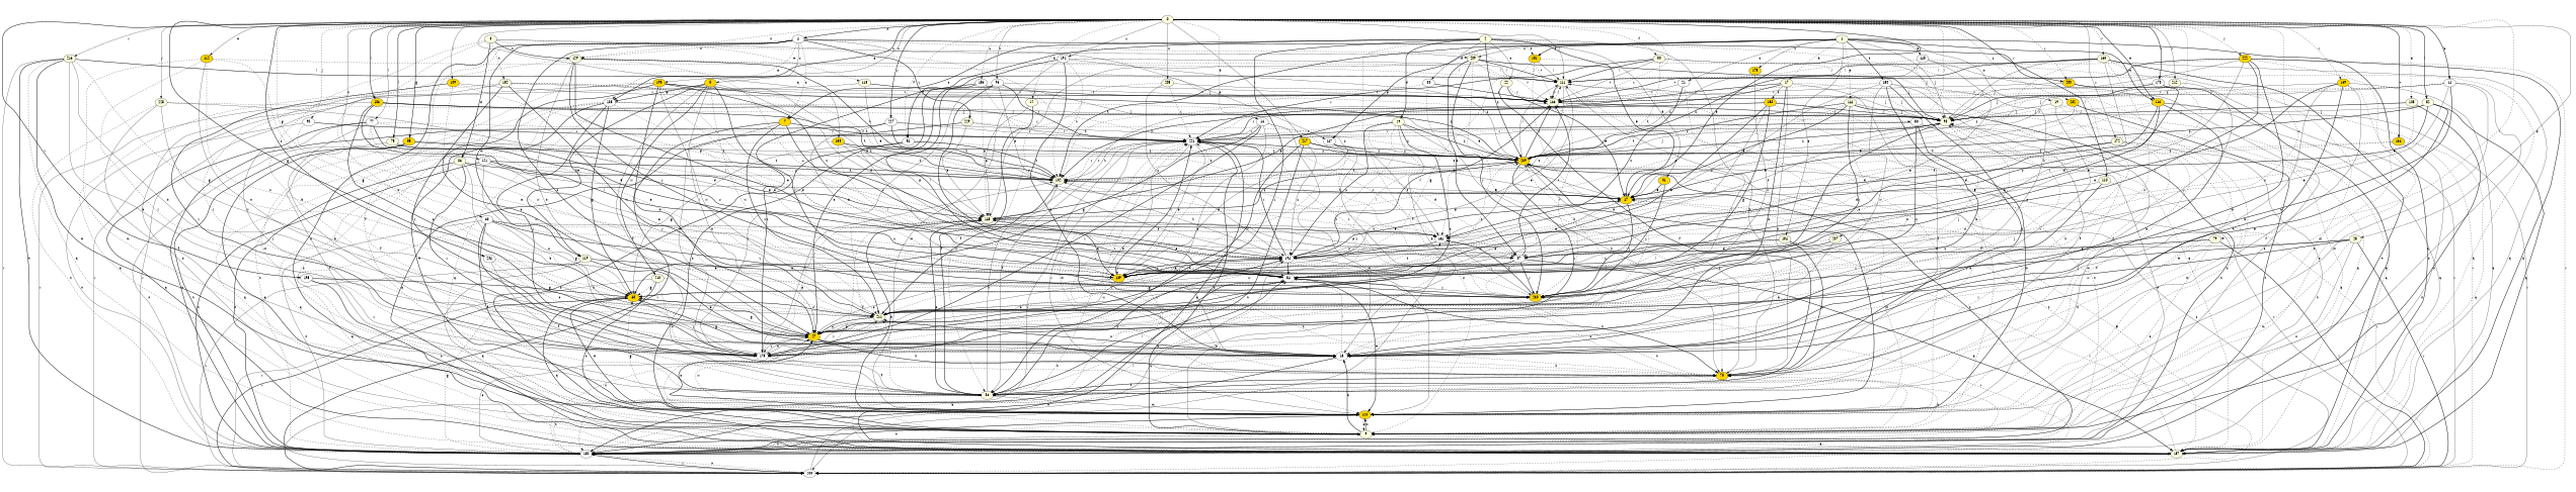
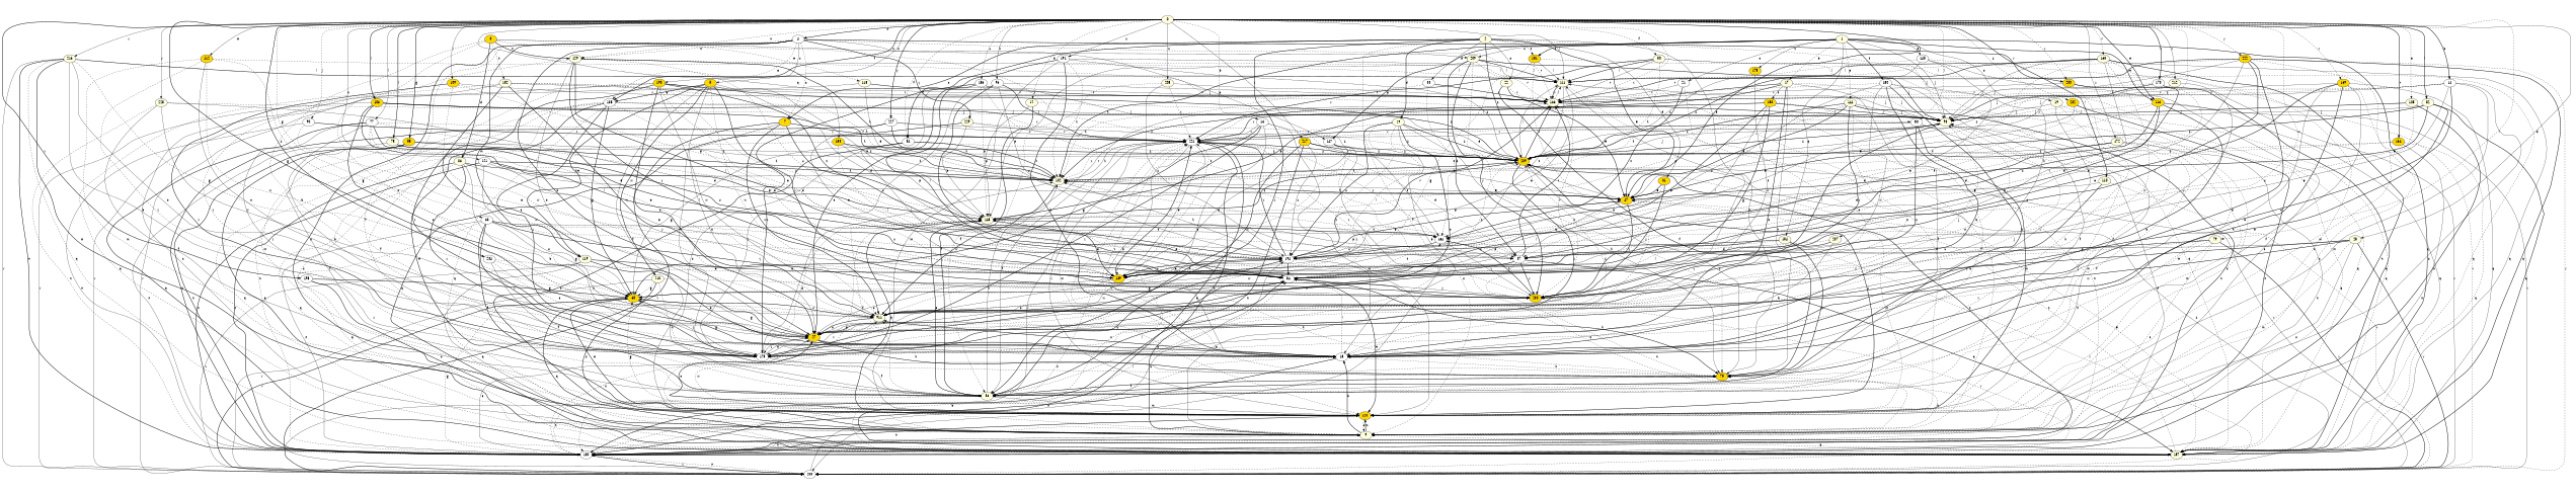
  strict digraph {
    fontname=Lato
    node [fillcolor=lightyellow fontname=Lato style=filled]
    edge [fontname=Lato style=bold]
    4 [fillcolor=white]
    0
    5 [fillcolor=gold]
    12
    14 [fillcolor=white]
    16 [fillcolor=white]
    28
    47 [fillcolor=gold]
    50
    54 [fillcolor=white]
    58 [fillcolor=gold]
    63 [fillcolor=white]
    65 [fillcolor=gold]
    77 [fillcolor=white]
    78
    79
    82
    83 [fillcolor=white]
    90 [fillcolor=white]
    96 [fillcolor=white]
    106 [fillcolor=gold]
    109 [fillcolor=gold]
    110
    111
    112 [fillcolor=gold]
    116 [fillcolor=gold]
    121 [fillcolor=white]
    129
    135
    138 [fillcolor=white]
    153 [fillcolor=gold]
    164 [fillcolor=gold]
    165
    169 [fillcolor=gold]
    172
    173 [fillcolor=white]
    186 [fillcolor=white]
    191 [fillcolor=white]
    198 [fillcolor=white]
    200 [fillcolor=gold]
    207
    208
    212
    216
    217 [fillcolor=gold]
    221 [fillcolor=white]
    222 [fillcolor=gold]
    227 [fillcolor=white]
    228
    232 [fillcolor=gold]
    234 [fillcolor=white]
    239 [fillcolor=gold]
    209
    7 [fillcolor=gold]
    56
    27 [fillcolor=gold]
    9
    119
    166
    193 [fillcolor=gold]
    229
    75 [fillcolor=gold]
    37 [fillcolor=white]
    148
    210
-   211
+   211 [label=911]
    230 [fillcolor=gold]
    93
    120 [fillcolor=gold]
    139 [fillcolor=gold]
    175 [fillcolor=white]
    194 [fillcolor=white]
    203 [fillcolor=white]
    102
    84 [fillcolor=white]
    157
    130 [fillcolor=white]
    184 [fillcolor=white]
    18 [fillcolor=white]
    1
    17
    19
    21 [fillcolor=white]
    144
    145 [fillcolor=white]
    147 [fillcolor=white]
    154
    178 [fillcolor=gold]
    180 [fillcolor=white]
    181 [fillcolor=gold]
    183 [fillcolor=gold]
    2
    22
    29
    31 [fillcolor=gold]
    33 [fillcolor=white]
-   3
+   3 [fillcolor=gold]
    36
    118
    182
    4 -> 129 [label=n style=dashed]
    4 -> 138 [label=o style=dashed]
    4 -> 200 [label=v]
    4 -> 209 [label=w style=solid]
    4 -> 7 [label=a style=dashed]
    4 -> 56 [label=f style=dashed]
    4 -> 27 [label=c]
    4 -> 9 [label=a]
    4 -> 119 [label=m]
    4 -> 166 [label=r style=dashed]
    4 -> 193 [label=u style=solid]
    4 -> 229 [label=y]
    0 -> 4 [label=a]
    0 -> 5 [label=a style=solid]
    0 -> 12 [label=b style=dashed]
    0 -> 14 [label=b]
    0 -> 16 [label=b style=dashed]
    0 -> 28 [label=d style=solid]
    0 -> 47 [label=e]
    0 -> 50 [label=f style=dashed]
    0 -> 54 [label=f style=dashed]
    0 -> 58 [label=g]
    0 -> 63 [label=g style=dashed]
    0 -> 65 [label=g]
    0 -> 77 [label=i style=solid]
    0 -> 78 [label=i]
    0 -> 79 [label=i style=dashed]
    0 -> 82 [label=i]
    0 -> 83 [label=i style=dashed]
    0 -> 90 [label=j style=dashed]
    0 -> 96 [label=k style=solid]
    0 -> 106 [label=l]
    0 -> 109 [label=l style=solid]
    0 -> 110 [label=l]
    0 -> 111 [label=l style=solid]
    0 -> 112 [label=m style=solid]
    0 -> 116 [label=m]
    0 -> 121 [label=n style=solid]
    0 -> 129 [label=n style=dashed]
    0 -> 135 [label=o style=dashed]
-   0 -> 138 [label=o]
+   0 -> 138 [label=f]
    0 -> 153 [label=q style=solid]
    0 -> 164 [label=r]
    0 -> 165 [label=r style=dashed]
    0 -> 169 [label=s style=dashed]
    0 -> 172 [label=s style=solid]
    0 -> 173 [label=s]
    0 -> 186 [label=u style=dashed]
    0 -> 191 [label=u style=solid]
    0 -> 198 [label=v]
    0 -> 200 [label=v style=dashed]
    0 -> 207 [label=w style=dashed]
    0 -> 208 [label=w style=solid]
    0 -> 212 [label=x style=solid]
    0 -> 216 [label=x style=solid]
    0 -> 217 [label=x style=solid]
    0 -> 221 [label=x style=dashed]
    0 -> 222 [label=y style=dashed]
    0 -> 227 [label=y]
    0 -> 228 [label=y style=solid]
    0 -> 232 [label=z style=dashed]
    0 -> 234 [label=z]
    0 -> 239 [label=z style=dashed]
    5 -> 138 [label=o]
    5 -> 56 [label=f style=solid]
    5 -> 119 [label=m]
    5 -> 75 [label=h style=solid]
    5 -> 37 [label=d style=solid]
    5 -> 148 [label=p style=solid]
    5 -> 210 [label=w]
    5 -> 211 [label=w style=dashed]
    5 -> 230 [label=y]
    12 -> 83 [label=i style=dashed]
    12 -> 56 [label=f]
    12 -> 148 [label=p style=solid]
    14 -> 221 [label=x style=solid]
    14 -> 27 [label=c]
    14 -> 9 [label=a style=solid]
    14 -> 166 [label=r style=dashed]
    14 -> 93 [label=j style=dashed]
    14 -> 120 [label=m style=solid]
    14 -> 139 [label=o style=solid]
    16 -> 65 [label=g]
    16 -> 221 [label=x style=solid]
    16 -> 27 [label=c style=solid]
    16 -> 9 [label=a style=dashed]
    16 -> 120 [label=m style=solid]
    16 -> 175 [label=s]
    28 -> 9 [label=a style=solid]
    28 -> 211 [label=w]
    28 -> 230 [label=y]
    28 -> 120 [label=m style=dashed]
    28 -> 194 [label=u style=solid]
    28 -> 203 [label=v]
    47 -> 148 [label=p style=solid]
    47 -> 230 [label=y]
    47 -> 120 [label=m style=dashed]
    47 -> 102 [label=k]
    47 -> 84 [label=i style=solid]
    50 -> 111 [label=l]
    50 -> 221 [label=x]
    50 -> 166 [label=r style=solid]
    50 -> 139 [label=o style=solid]
    50 -> 102 [label=k style=dashed]
    50 -> 157 [label=q style=dashed]
    54 -> 65 [label=g style=solid]
    54 -> 239 [label=z style=dashed]
    54 -> 9 [label=a]
    54 -> 102 [label=k]
    54 -> 84 [label=i style=solid]
    58 -> 239 [label=z style=solid]
    58 -> 56 [label=f style=solid]
    58 -> 102 [label=k]
    58 -> 157 [label=q]
    58 -> 130 [label=n]
    63 -> 65 [label=g style=solid]
    63 -> 56 [label=f]
    63 -> 230 [label=y]
    63 -> 175 [label=s]
    63 -> 194 [label=u style=dashed]
    63 -> 84 [label=i style=dashed]
    63 -> 157 [label=q style=dashed]
    63 -> 130 [label=n style=solid]
    63 -> 184 [label=t style=solid]
    65 -> 211 [label=w]
    65 -> 120 [label=m]
    65 -> 175 [label=s style=solid]
    65 -> 203 [label=v]
    65 -> 157 [label=q]
    77 -> 221 [label=x style=dashed]
    77 -> 37 [label=d style=dashed]
    77 -> 211 [label=w style=dashed]
    77 -> 139 [label=o style=dashed]
    77 -> 175 [label=s style=solid]
    77 -> 84 [label=i]
    77 -> 157 [label=q]
    77 -> 18 [label=b style=solid]
    78 -> 239 [label=z style=solid]
    78 -> 194 [label=u]
    78 -> 130 [label=n style=solid]
    79 -> 9 [label=a style=dashed]
    79 -> 75 [label=h style=dashed]
    79 -> 37 [label=d]
    79 -> 230 [label=y style=dashed]
    79 -> 175 [label=s style=dashed]
    79 -> 203 [label=v]
    82 -> 47 [label=e]
    82 -> 239 [label=z]
    82 -> 93 [label=j style=solid]
    82 -> 157 [label=q]
    82 -> 18 [label=b]
    83 -> 221 [label=x]
    83 -> 211 [label=w]
    83 -> 120 [label=m]
    83 -> 130 [label=n style=solid]
    90 -> 221 [label=x]
    90 -> 139 [label=o style=dashed]
    90 -> 130 [label=n style=solid]
    96 -> 221 [label=x]
    96 -> 56 [label=s style=solid]
-   96 -> 9 [label=a]
+   96 -> 9 [label=a style=solid]
    96 -> 166 [label=r style=solid]
    96 -> 194 [label=u style=solid]
    96 -> 84 [label=i]
    106 -> 27 [label=c]
    106 -> 93 [label=j]
    106 -> 203 [label=v style=solid]
    106 -> 102 [label=k]
    106 -> 84 [label=i]
    109 -> 166 [label=r style=solid]
    109 -> 148 [label=p style=dashed]
    109 -> 211 [label=w style=dashed]
    109 -> 175 [label=s]
    110 -> 47 [label=e style=solid]
    110 -> 203 [label=v style=dashed]
    110 -> 18 [label=b]
    111 -> 166 [label=r]
    111 -> 93 [label=j style=solid]
    111 -> 120 [label=m style=dashed]
    111 -> 139 [label=o style=solid]
    111 -> 184 [label=t style=solid]
    112 -> 65 [label=g style=dashed]
    112 -> 111 [label=l style=dashed]
    112 -> 27 [label=c style=solid]
    112 -> 211 [label=w style=dashed]
    112 -> 120 [label=m style=dashed]
    112 -> 175 [label=s style=dashed]
    116 -> 37 [label=d]
    116 -> 93 [label=j style=dashed]
    116 -> 139 [label=o]
    116 -> 203 [label=v style=solid]
    116 -> 157 [label=q style=solid]
    116 -> 184 [label=t style=dashed]
    116 -> 18 [label=b]
    121 -> 27 [label=c style=solid]
    121 -> 148 [label=p]
    121 -> 139 [label=o style=solid]
    121 -> 102 [label=k]
    121 -> 130 [label=n]
    129 -> 111 [label=l style=dashed]
    129 -> 27 [label=c style=solid]
    129 -> 230 [label=y]
    129 -> 93 [label=j style=dashed]
    129 -> 175 [label=s style=dashed]
    129 -> 194 [label=u style=dashed]
    129 -> 102 [label=k]
    129 -> 84 [label=i]
    135 -> 9 [label=a]
    135 -> 93 [label=j]
    135 -> 194 [label=u style=dashed]
    138 -> 65 [label=g]
    138 -> 221 [label=x style=dashed]
    138 -> 56 [label=f style=dashed]
    138 -> 9 [label=a style=dashed]
    138 -> 93 [label=j style=solid]
    138 -> 120 [label=m]
    138 -> 139 [label=o style=dashed]
    138 -> 175 [label=s]
    138 -> 157 [label=q style=dashed]
    138 -> 130 [label=n style=dashed]
    153 -> 239 [label=z]
    153 -> 148 [label=p style=solid]
    153 -> 102 [label=k style=solid]
    153 -> 84 [label=i style=dashed]
    153 -> 157 [label=q style=dashed]
    164 -> 239 [label=z style=dashed]
    164 -> 102 [label=k style=dashed]
    164 -> 157 [label=q style=dashed]
    164 -> 130 [label=n style=solid]
    165 -> 111 [label=l]
    165 -> 239 [label=z]
    165 -> 9 [label=a style=dashed]
    165 -> 211 [label=w style=dashed]
    165 -> 93 [label=j style=solid]
    165 -> 84 [label=i style=solid]
    165 -> 157 [label=q style=solid]
    165 -> 130 [label=n]
    165 -> 184 [label=t style=dashed]
    169 -> 56 [label=f style=solid]
    169 -> 9 [label=a style=dashed]
    169 -> 166 [label=r style=solid]
    169 -> 75 [label=h]
    169 -> 139 [label=o]
    169 -> 157 [label=q style=solid]
    169 -> 18 [label=b style=solid]
    172 -> 47 [label=e]
    172 -> 239 [label=z style=solid]
    172 -> 56 [label=f style=dashed]
    172 -> 37 [label=d style=dashed]
    172 -> 120 [label=m style=dashed]
    172 -> 130 [label=n style=solid]
    173 -> 166 [label=r style=dashed]
    173 -> 37 [label=d style=dashed]
    173 -> 93 [label=j]
    173 -> 194 [label=u]
    186 -> 47 [label=e style=solid]
    186 -> 166 [label=r style=solid]
    186 -> 148 [label=p style=dashed]
    186 -> 175 [label=s]
    186 -> 84 [label=i]
    186 -> 184 [label=t style=dashed]
    191 -> 111 [label=l style=solid]
    191 -> 239 [label=z style=solid]
    191 -> 27 [label=c]
    191 -> 120 [label=m style=solid]
    191 -> 102 [label=k style=dashed]
    191 -> 18 [label=b]
    198 -> 65 [label=g]
    198 -> 9 [label=a]
    198 -> 175 [label=s style=solid]
    200 -> 56 [label=f style=dashed]
    200 -> 166 [label=r style=solid]
    200 -> 203 [label=v style=solid]
    200 -> 157 [label=q]
    207 -> 37 [label=d style=dashed]
    207 -> 230 [label=y]
    207 -> 18 [label=b style=solid]
    208 -> 221 [label=x style=dashed]
    208 -> 56 [label=f style=dashed]
    208 -> 166 [label=r style=solid]
    208 -> 194 [label=u style=solid]
    212 -> 239 [label=z style=solid]
    212 -> 166 [label=r style=dashed]
    212 -> 230 [label=y style=solid]
    216 -> 65 [label=g style=dashed]
    216 -> 111 [label=l]
    216 -> 27 [label=c style=solid]
    216 -> 120 [label=m]
    216 -> 203 [label=v style=solid]
    216 -> 157 [label=q style=dashed]
    216 -> 130 [label=n]
    216 -> 18 [label=b style=solid]
    217 -> 47 [label=e style=solid]
    217 -> 239 [label=z]
    217 -> 56 [label=f]
    217 -> 37 [label=d style=dashed]
    217 -> 194 [label=u style=solid]
    217 -> 130 [label=n]
    221 -> 239 [label=z style=dashed]
    221 -> 56 [label=f style=solid]
    221 -> 9 [label=a]
    221 -> 120 [label=m style=dashed]
    221 -> 139 [label=o style=solid]
    221 -> 203 [label=v style=solid]
    221 -> 102 [label=k style=solid]
    221 -> 157 [label=q]
    221 -> 18 [label=b style=solid]
    222 -> 111 [label=l style=dashed]
    222 -> 166 [label=r]
    222 -> 93 [label=j style=solid]
    222 -> 120 [label=m style=dashed]
    222 -> 139 [label=o style=solid]
    222 -> 203 [label=v style=dashed]
    222 -> 84 [label=i]
    222 -> 157 [label=q]
    222 -> 18 [label=b]
    227 -> 221 [label=x style=solid]
    227 -> 239 [label=z style=solid]
    227 -> 139 [label=o style=solid]
    227 -> 102 [label=k]
    227 -> 130 [label=n]
    228 -> 56 [label=f style=solid]
    228 -> 37 [label=d style=solid]
    228 -> 211 [label=w style=solid]
    228 -> 93 [label=j style=dashed]
    228 -> 130 [label=n style=dashed]
    232 -> 47 [label=e style=solid]
    232 -> 37 [label=d style=dashed]
    232 -> 93 [label=j style=dashed]
    232 -> 157 [label=q style=dashed]
    232 -> 130 [label=n]
    234 -> 56 [label=f style=solid]
    234 -> 27 [label=c style=dashed]
    234 -> 211 [label=w style=dashed]
    234 -> 139 [label=o style=dashed]
    239 -> 111 [label=l style=solid]
    239 -> 221 [label=x]
    239 -> 166 [label=r]
    239 -> 93 [label=j style=solid]
    239 -> 175 [label=s]
    239 -> 203 [label=v style=solid]
    239 -> 102 [label=k]
    209 -> 111 [label=l]
    209 -> 166 [label=r style=dashed]
    209 -> 75 [label=h style=dashed]
    209 -> 37 [label=d]
    209 -> 148 [label=p style=solid]
    209 -> 230 [label=y]
    209 -> 93 [label=j]
    7 -> 221 [label=x]
    7 -> 27 [label=c style=solid]
    7 -> 211 [label=w]
    7 -> 194 [label=u]
    7 -> 203 [label=v]
    56 -> 148 [label=p]
    56 -> 120 [label=m style=solid]
    56 -> 194 [label=u]
    56 -> 102 [label=k style=solid]
    56 -> 84 [label=i]
    56 -> 130 [label=n style=dashed]
    27 -> 65 [label=g style=solid]
    27 -> 111 [label=l style=solid]
    27 -> 75 [label=h]
    27 -> 175 [label=s style=solid]
    27 -> 18 [label=b]
    9 -> 111 [label=l style=dashed]
    9 -> 75 [label=h style=dashed]
    9 -> 148 [label=p style=dashed]
    9 -> 211 [label=w style=dashed]
    9 -> 120 [label=m]
    9 -> 157 [label=q style=dashed]
    9 -> 130 [label=n style=solid]
    9 -> 18 [label=b]
    119 -> 139 [label=o]
    119 -> 203 [label=v style=solid]
    119 -> 157 [label=q style=solid]
    119 -> 18 [label=b]
    166 -> 111 [label=l style=dashed]
    166 -> 93 [label=j]
    193 -> 239 [label=z]
    193 -> 27 [label=c]
    193 -> 166 [label=r style=solid]
    193 -> 211 [label=w style=solid]
    193 -> 120 [label=m style=dashed]
    193 -> 139 [label=o style=dashed]
    193 -> 175 [label=s]
    193 -> 203 [label=v style=solid]
    193 -> 184 [label=t]
    229 -> 221 [label=x style=solid]
    229 -> 239 [label=z style=dashed]
    229 -> 148 [label=p style=solid]
    229 -> 157 [label=q]
    75 -> 221 [label=x style=dashed]
    75 -> 239 [label=z style=solid]
    75 -> 56 [label=f]
    37 -> 166 [label=r]
    37 -> 148 [label=p style=solid]
    37 -> 211 [label=w]
    37 -> 230 [label=y]
    37 -> 102 [label=k style=dashed]
    37 -> 84 [label=i style=dashed]
    37 -> 157 [label=q]
    37 -> 130 [label=n style=dashed]
    148 -> 239 [label=z]
    148 -> 56 [label=f style=dashed]
    148 -> 166 [label=r style=solid]
    148 -> 139 [label=o]
    148 -> 184 [label=t style=solid]
    210 -> 65 [label=g style=dashed]
    210 -> 9 [label=a]
    210 -> 75 [label=h style=dashed]
    210 -> 230 [label=y style=dashed]
    210 -> 203 [label=v style=solid]
    211 -> 27 [label=c]
    211 -> 93 [label=j style=dashed]
    211 -> 175 [label=s style=solid]
    230 -> 221 [label=x style=dashed]
    230 -> 166 [label=r style=dashed]
    230 -> 203 [label=v style=dashed]
    230 -> 184 [label=t]
    93 -> 221 [label=x style=dashed]
    93 -> 239 [label=z]
    93 -> 27 [label=c style=dashed]
    93 -> 120 [label=m style=solid]
    93 -> 84 [label=i]
    93 -> 157 [label=q style=dashed]
    93 -> 184 [label=t style=solid]
    120 -> 65 [label=g style=dashed]
    120 -> 221 [label=x style=solid]
    120 -> 239 [label=z]
    120 -> 27 [label=c]
    120 -> 9 [label=a style=dashed]
    120 -> 148 [label=p]
    120 -> 93 [label=j style=dashed]
    120 -> 130 [label=n]
    139 -> 221 [label=x]
    139 -> 27 [label=c style=solid]
    139 -> 75 [label=h style=dashed]
    139 -> 194 [label=u]
    139 -> 130 [label=n style=dashed]
    175 -> 56 [label=f style=solid]
    175 -> 27 [label=c style=solid]
    175 -> 148 [label=p style=dashed]
    175 -> 93 [label=j style=dashed]
    175 -> 102 [label=k style=solid]
    175 -> 84 [label=i]
    194 -> 47 [label=e]
    194 -> 221 [label=x]
    194 -> 9 [label=a style=solid]
    194 -> 166 [label=r]
    194 -> 139 [label=o]
    194 -> 102 [label=k style=solid]
    194 -> 84 [label=i]
    203 -> 239 [label=z style=solid]
    203 -> 194 [label=u style=solid]
    203 -> 130 [label=n style=dashed]
    102 -> 47 [label=e style=solid]
    102 -> 221 [label=x style=dashed]
    102 -> 211 [label=w]
    84 -> 65 [label=g style=dashed]
    84 -> 239 [label=z style=dashed]
    84 -> 27 [label=c style=solid]
    84 -> 75 [label=h]
    84 -> 148 [label=p style=dashed]
    84 -> 211 [label=w style=dashed]
    84 -> 230 [label=y style=solid]
    84 -> 120 [label=m]
    84 -> 184 [label=t style=dashed]
    157 -> 47 [label=e style=dashed]
    157 -> 221 [label=x style=dashed]
    157 -> 239 [label=z style=dashed]
    130 -> 65 [label=g style=dashed]
    130 -> 239 [label=z]
    130 -> 27 [label=c style=solid]
    130 -> 211 [label=w style=dashed]
    130 -> 203 [label=v]
    130 -> 84 [label=i style=dashed]
    130 -> 18 [label=b style=dashed]
    184 -> 221 [label=x style=dashed]
    184 -> 9 [label=a style=dashed]
    184 -> 37 [label=d style=dashed]
    184 -> 211 [label=w style=solid]
    184 -> 230 [label=y style=solid]
    184 -> 194 [label=u style=solid]
    18 -> 65 [label=g]
    18 -> 221 [label=x style=dashed]
    18 -> 239 [label=z style=dashed]
    18 -> 75 [label=h style=dashed]
    18 -> 211 [label=w]
    18 -> 84 [label=i style=dashed]
    18 -> 130 [label=n]
    1 -> 116 [label=m]
    1 -> 209 [label=w style=solid]
    1 -> 93 [label=j style=solid]
    1 -> 102 [label=k]
    1 -> 157 [label=q]
    1 -> 17 [label=b style=dashed]
    1 -> 19 [label=c style=solid]
    1 -> 21 [label=c style=solid]
    1 -> 144 [label=p style=dashed]
    1 -> 145 [label=p style=solid]
    1 -> 147 [label=p]
    1 -> 154 [label=q style=solid]
    1 -> 178 [label=t style=solid]
    1 -> 180 [label=t]
    1 -> 181 [label=t]
    17 -> 56 [label=f style=solid]
    17 -> 75 [label=h style=solid]
    17 -> 148 [label=p]
    17 -> 93 [label=j style=dashed]
    17 -> 102 [label=k]
    17 -> 18 [label=b]
    17 -> 183 [label=t style=solid]
    19 -> 9 [label=a style=dashed]
    19 -> 75 [label=h style=dashed]
    19 -> 93 [label=j style=solid]
    19 -> 175 [label=s style=solid]
    21 -> 27 [label=c style=dashed]
    21 -> 166 [label=r style=solid]
    21 -> 184 [label=t]
    144 -> 47 [label=e]
    144 -> 239 [label=z]
    144 -> 27 [label=c style=dashed]
    144 -> 148 [label=p style=dashed]
    144 -> 230 [label=y]
    144 -> 93 [label=j style=solid]
    144 -> 120 [label=m style=dashed]
    144 -> 102 [label=k style=dashed]
    144 -> 130 [label=n]
    145 -> 111 [label=l style=dashed]
    145 -> 239 [label=z style=solid]
    145 -> 27 [label=c style=solid]
    145 -> 9 [label=a style=solid]
    145 -> 203 [label=v style=dashed]
    147 -> 239 [label=z style=solid]
    147 -> 211 [label=w style=dashed]
    147 -> 139 [label=o style=solid]
    147 -> 203 [label=v style=solid]
    147 -> 184 [label=t style=solid]
    154 -> 75 [label=h]
    154 -> 194 [label=u]
    154 -> 203 [label=v style=dashed]
    154 -> 84 [label=i style=dashed]
    178 -> 211 [label=w style=solid]
    180 -> 56 [label=f style=solid]
    180 -> 166 [label=r style=dashed]
    180 -> 75 [label=h]
    180 -> 211 [label=w style=solid]
    180 -> 194 [label=u style=solid]
    180 -> 157 [label=q style=dashed]
    180 -> 18 [label=b]
    181 -> 65 [label=g style=dashed]
    181 -> 111 [label=l style=solid]
    181 -> 157 [label=q style=dashed]
    181 -> 18 [label=b style=dashed]
    183 -> 65 [label=g]
    183 -> 221 [label=x]
    183 -> 56 [label=f style=dashed]
    183 -> 93 [label=j]
    183 -> 139 [label=o]
    183 -> 84 [label=i style=solid]
    183 -> 130 [label=n style=dashed]
    2 -> 47 [label=e]
    2 -> 54 [label=f]
    2 -> 239 [label=z]
    2 -> 7 [label=a]
    2 -> 56 [label=f style=dashed]
    2 -> 75 [label=h style=solid]
    2 -> 93 [label=j style=dashed]
    2 -> 175 [label=s]
    2 -> 181 [label=t style=dashed]
    2 -> 22 [label=c style=solid]
    2 -> 29 [label=d]
    2 -> 31 [label=d style=solid]
    2 -> 33 [label=d style=solid]
    22 -> 47 [label=e]
    22 -> 56 [label=f]
    22 -> 166 [label=r style=dashed]
    29 -> 221 [label=x style=dashed]
    29 -> 239 [label=z]
    29 -> 27 [label=c]
    29 -> 75 [label=h style=solid]
    29 -> 175 [label=s style=dashed]
    29 -> 194 [label=u]
    29 -> 84 [label=i style=dashed]
    29 -> 18 [label=b style=solid]
    31 -> 47 [label=e]
    31 -> 230 [label=y]
    31 -> 139 [label=o style=dashed]
    33 -> 166 [label=r]
    33 -> 102 [label=k style=dashed]
    33 -> 184 [label=t style=dashed]
    3 -> 129 [label=n]
    3 -> 221 [label=x style=dashed]
    3 -> 27 [label=c style=dashed]
    3 -> 18 [label=b style=dashed]
    3 -> 147 [label=p style=solid]
    3 -> 36 [label=d]
    3 -> 118 [label=m style=dashed]
    3 -> 182 [label=t style=dashed]
    36 -> 47 [label=e style=solid]
    36 -> 230 [label=y style=solid]
    36 -> 175 [label=s]
    36 -> 102 [label=k style=solid]
    36 -> 157 [label=q style=dashed]
    36 -> 130 [label=n]
    36 -> 18 [label=b style=solid]
    118 -> 47 [label=e style=solid]
    118 -> 166 [label=r]
    118 -> 203 [label=v style=solid]
    182 -> 27 [label=c]
    182 -> 9 [label=a style=solid]
    182 -> 166 [label=r style=solid]
    182 -> 211 [label=w]
    182 -> 194 [label=u style=dashed]
    182 -> 102 [label=k style=dashed]
    182 -> 157 [label=q style=dashed]
  }
